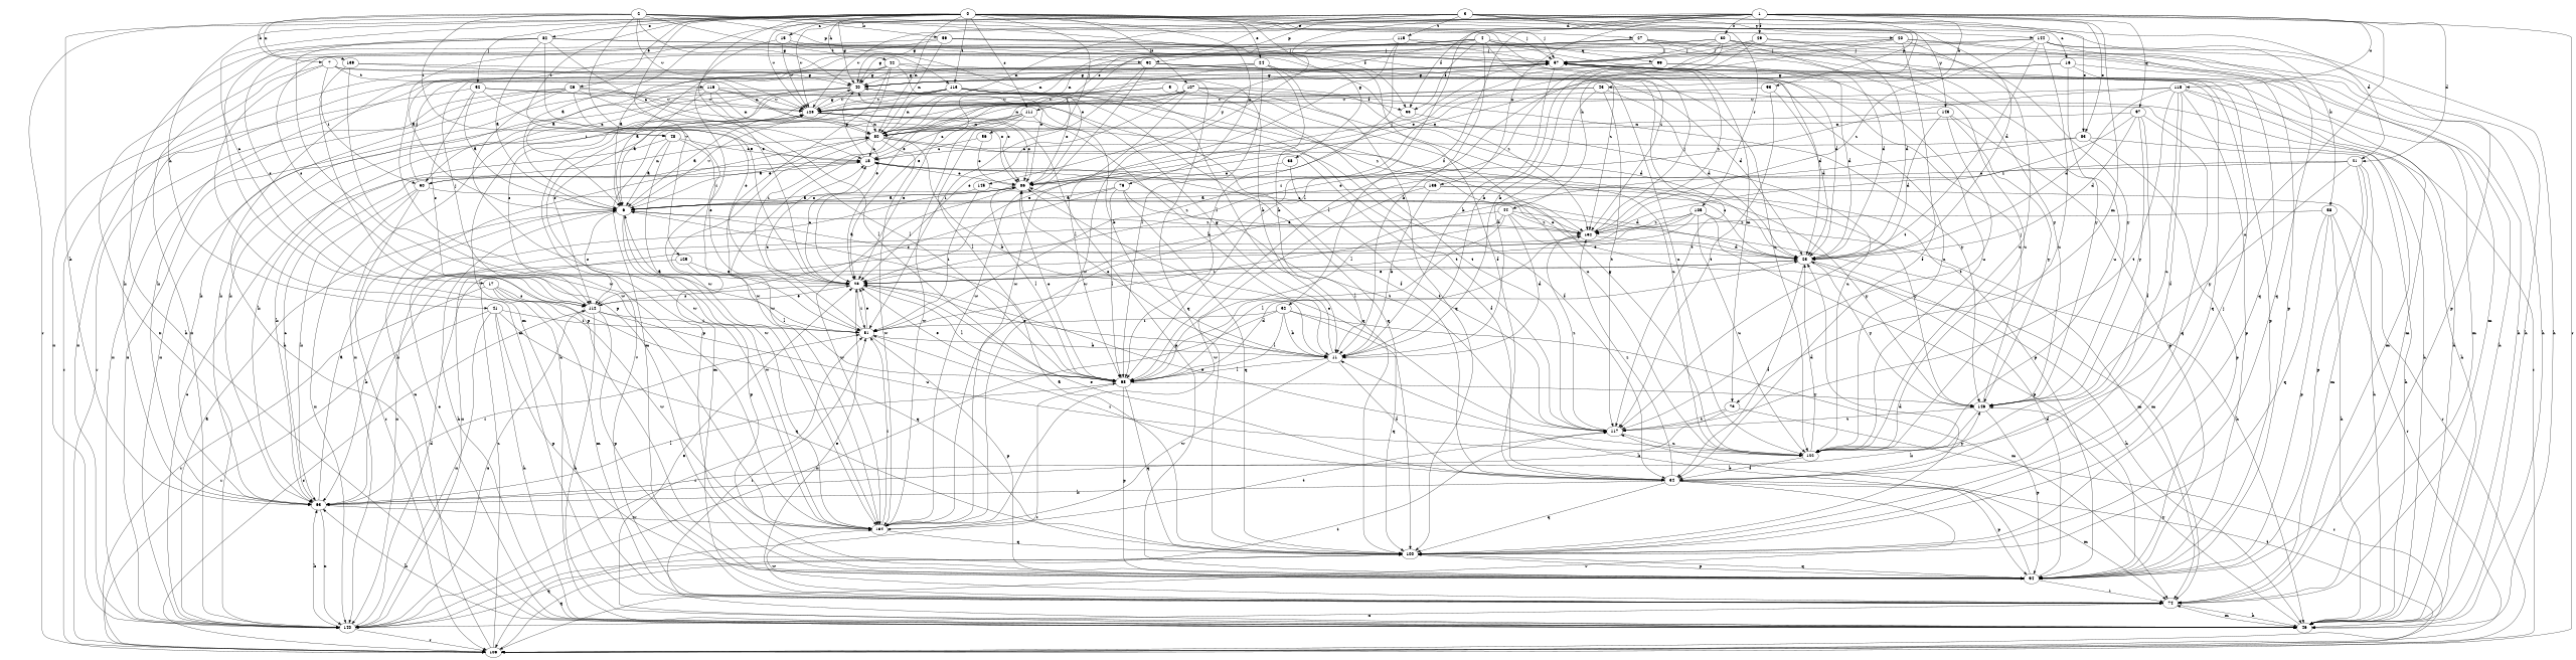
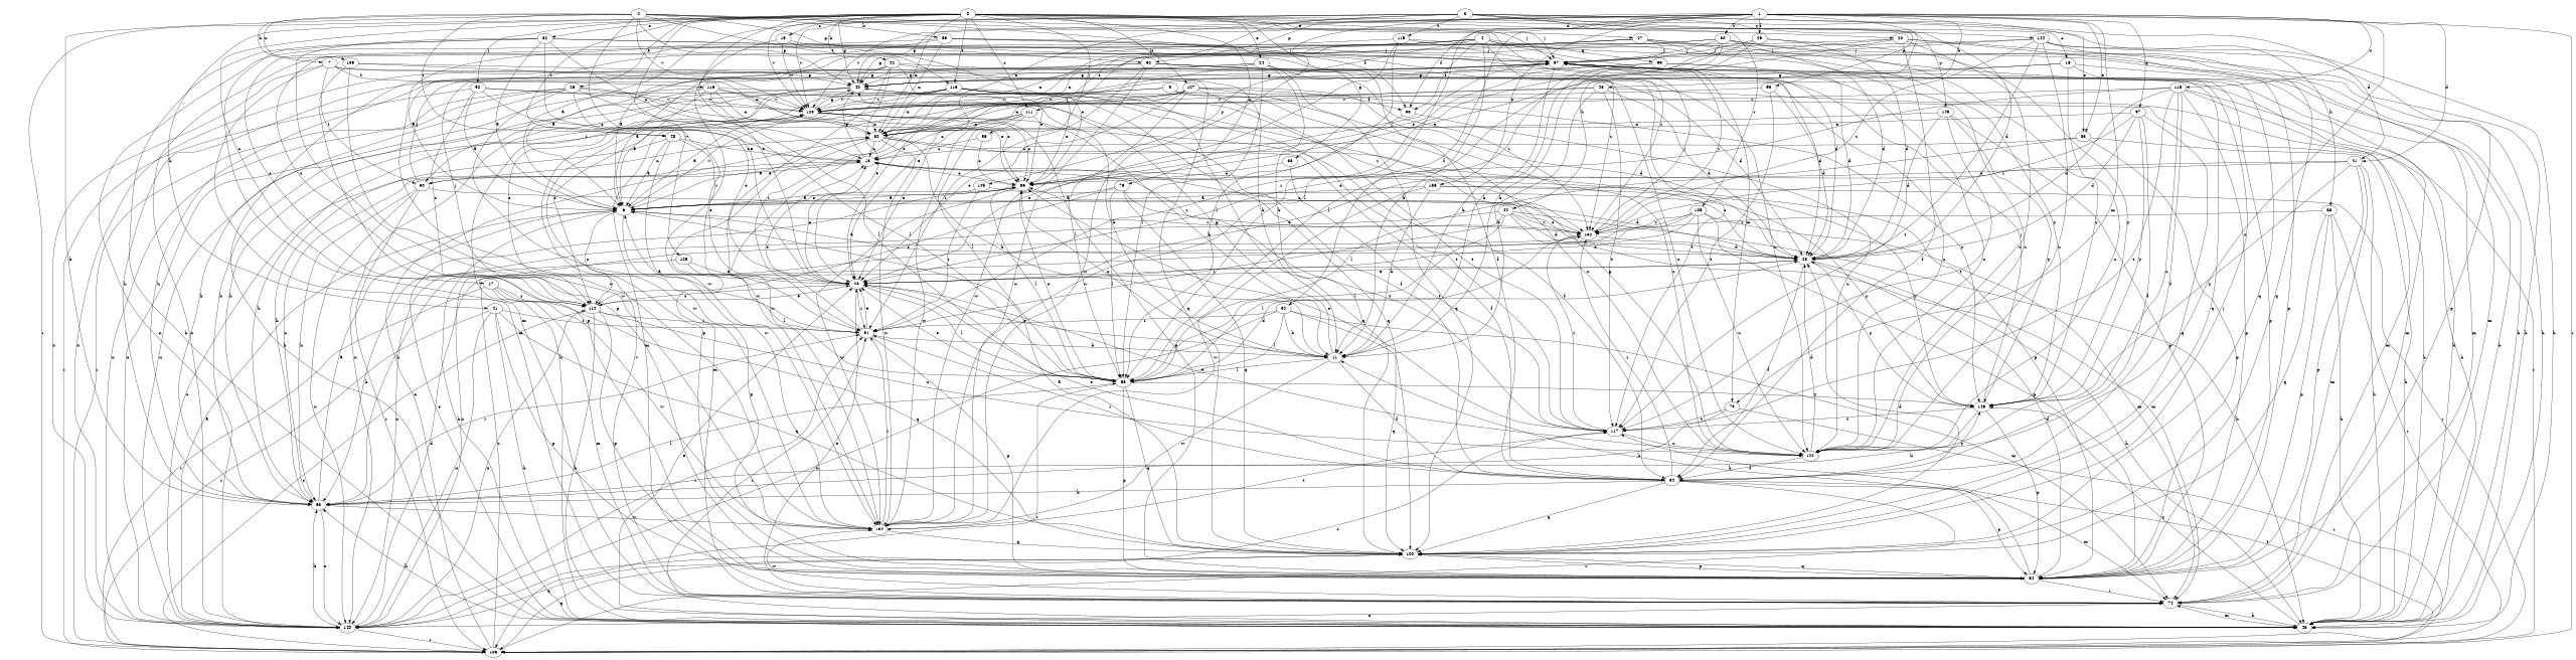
  strict digraph {
    0
    15
    16
    17
    20
    24
    26
    27
    28
    38
    41
    42
    48
    52
    56
    57
    58
    76
    80
    82
    105
    106
    107
    111
    113
    125
    128
    134
    86
    40
    122
    46
    74
    112
    100
    140
    94
    34
    68
    63
    152
    11
    51
    6
    23
    146
    18
    117
    1
    21
    29
    30
    32
    33
    43
    44
    73
    83
    92
    97
    118
    136
    2
    7
    59
    139
    50
    116
    3
    93
    115
    143
    144
    4
    99
    145
    5
    0 -> 15 [label=c]
    0 -> 16 [label=c]
    0 -> 17 [label=c]
    0 -> 20 [label=d]
    0 -> 24 [label=e]
    0 -> 26 [label=e]
    0 -> 27 [label=e]
    0 -> 28 [label=e]
    0 -> 38 [label=g]
    0 -> 41 [label=h]
    0 -> 42 [label=h]
    0 -> 48 [label=i]
    0 -> 52 [label=j]
    0 -> 56 [label=j]
    0 -> 57 [label=j]
    0 -> 58 [label=k]
    0 -> 76 [label=n]
    0 -> 80 [label=n]
    0 -> 82 [label=o]
    0 -> 105 [label=r]
    0 -> 106 [label=r]
    0 -> 107 [label=s]
    0 -> 111 [label=s]
    0 -> 113 [label=t]
    0 -> 125 [label=v]
    0 -> 128 [label=v]
    15 -> 57 [label=j]
    15 -> 128 [label=v]
    15 -> 134 [label=w]
    15 -> 86 [label=o]
    16 -> 86 [label=o]
    16 -> 40 [label=g]
    16 -> 122 [label=u]
    16 -> 46 [label=h]
    16 -> 74 [label=m]
    17 -> 106 [label=r]
    17 -> 134 [label=w]
    17 -> 74 [label=m]
    17 -> 112 [label=s]
    17 -> 100 [label=q]
    20 -> 57 [label=j]
    20 -> 134 [label=w]
    20 -> 122 [label=u]
    20 -> 46 [label=h]
    20 -> 140 [label=x]
    20 -> 94 [label=p]
    20 -> 34 [label=f]
    24 -> 40 [label=g]
    24 -> 100 [label=q]
    24 -> 68 [label=l]
    24 -> 63 [label=k]
    24 -> 152 [label=z]
    24 -> 11 [label=b]
    24 -> 51 [label=i]
    26 -> 28 [label=e]
    26 -> 106 [label=r]
    26 -> 128 [label=v]
    26 -> 134 [label=w]
    26 -> 86 [label=o]
    26 -> 140 [label=x]
    26 -> 68 [label=l]
    26 -> 63 [label=k]
    27 -> 28 [label=e]
    27 -> 57 [label=j]
    27 -> 40 [label=g]
    27 -> 100 [label=q]
    27 -> 6 [label=a]
    27 -> 23 [label=d]
    27 -> 146 [label=y]
    28 -> 112 [label=s]
    28 -> 68 [label=l]
    28 -> 51 [label=i]
    28 -> 18 [label=c]
    38 -> 86 [label=o]
    38 -> 117 [label=t]
    41 -> 106 [label=r]
    41 -> 46 [label=h]
    41 -> 100 [label=q]
    41 -> 140 [label=x]
    41 -> 94 [label=p]
    41 -> 51 [label=i]
    42 -> 28 [label=e]
    42 -> 134 [label=w]
    42 -> 86 [label=o]
    42 -> 40 [label=g]
    42 -> 122 [label=u]
    42 -> 46 [label=h]
    42 -> 11 [label=b]
    42 -> 6 [label=a]
    48 -> 28 [label=e]
    48 -> 134 [label=w]
    48 -> 63 [label=k]
    48 -> 6 [label=a]
    48 -> 18 [label=c]
    52 -> 106 [label=r]
    52 -> 128 [label=v]
    52 -> 112 [label=s]
    52 -> 11 [label=b]
    52 -> 6 [label=a]
    52 -> 18 [label=c]
    56 -> 86 [label=o]
    56 -> 18 [label=c]
    57 -> 40 [label=g]
    57 -> 46 [label=h]
    57 -> 100 [label=q]
    57 -> 94 [label=p]
    57 -> 63 [label=k]
    57 -> 152 [label=z]
    57 -> 11 [label=b]
    57 -> 23 [label=d]
    58 -> 106 [label=r]
    58 -> 46 [label=h]
    58 -> 100 [label=q]
    58 -> 94 [label=p]
    58 -> 152 [label=z]
    76 -> 112 [label=s]
    76 -> 100 [label=q]
    76 -> 68 [label=l]
    76 -> 152 [label=z]
    76 -> 6 [label=a]
    80 -> 57 [label=j]
    80 -> 134 [label=w]
    80 -> 74 [label=m]
    80 -> 94 [label=p]
    80 -> 34 [label=f]
    80 -> 11 [label=b]
    80 -> 6 [label=a]
    80 -> 18 [label=c]
    82 -> 57 [label=j]
    82 -> 46 [label=h]
    82 -> 74 [label=m]
    82 -> 94 [label=p]
    82 -> 34 [label=f]
    82 -> 51 [label=i]
    82 -> 6 [label=a]
    82 -> 18 [label=c]
    105 -> 28 [label=e]
    105 -> 122 [label=u]
    105 -> 74 [label=m]
    105 -> 140 [label=x]
    105 -> 94 [label=p]
    105 -> 63 [label=k]
    105 -> 152 [label=z]
    106 -> 80 [label=n]
    106 -> 112 [label=s]
    106 -> 100 [label=q]
    106 -> 152 [label=z]
    106 -> 117 [label=t]
    107 -> 28 [label=e]
    107 -> 128 [label=v]
    107 -> 134 [label=w]
    107 -> 122 [label=u]
    107 -> 74 [label=m]
    107 -> 112 [label=s]
    107 -> 68 [label=l]
    107 -> 23 [label=d]
    107 -> 146 [label=y]
    107 -> 117 [label=t]
    111 -> 28 [label=e]
    111 -> 80 [label=n]
    111 -> 134 [label=w]
    111 -> 68 [label=l]
    111 -> 11 [label=b]
    111 -> 18 [label=c]
    113 -> 80 [label=n]
    113 -> 128 [label=v]
    113 -> 86 [label=o]
    113 -> 122 [label=u]
    113 -> 100 [label=q]
    113 -> 140 [label=x]
    113 -> 94 [label=p]
    113 -> 63 [label=k]
    113 -> 152 [label=z]
    113 -> 117 [label=t]
    125 -> 28 [label=e]
    125 -> 68 [label=l]
    125 -> 63 [label=k]
    128 -> 80 [label=n]
    128 -> 86 [label=o]
    128 -> 40 [label=g]
    128 -> 94 [label=p]
    128 -> 34 [label=f]
    128 -> 63 [label=k]
    128 -> 6 [label=a]
    134 -> 100 [label=q]
    134 -> 51 [label=i]
    134 -> 117 [label=t]
    86 -> 57 [label=j]
    86 -> 134 [label=w]
    86 -> 68 [label=l]
    86 -> 6 [label=a]
    40 -> 128 [label=v]
    40 -> 46 [label=h]
    40 -> 112 [label=s]
    40 -> 100 [label=q]
    40 -> 140 [label=x]
    122 -> 28 [label=e]
    122 -> 40 [label=g]
    122 -> 34 [label=f]
    122 -> 23 [label=d]
    46 -> 28 [label=e]
    46 -> 86 [label=o]
    46 -> 74 [label=m]
    46 -> 63 [label=k]
    46 -> 51 [label=i]
    46 -> 146 [label=y]
    74 -> 28 [label=e]
    74 -> 128 [label=v]
    74 -> 134 [label=w]
    74 -> 46 [label=h]
    74 -> 140 [label=x]
    112 -> 28 [label=e]
    112 -> 57 [label=j]
    112 -> 122 [label=u]
    112 -> 46 [label=h]
    112 -> 140 [label=x]
    112 -> 94 [label=p]
    112 -> 51 [label=i]
    100 -> 57 [label=j]
    100 -> 94 [label=p]
    100 -> 6 [label=a]
    100 -> 23 [label=d]
    140 -> 106 [label=r]
    140 -> 100 [label=q]
    140 -> 63 [label=k]
    140 -> 51 [label=i]
    140 -> 6 [label=a]
    140 -> 23 [label=d]
    140 -> 18 [label=c]
    140 -> 117 [label=t]
    94 -> 74 [label=i]
    94 -> 100 [label=q]
    94 -> 11 [label=b]
    94 -> 23 [label=d]
    34 -> 28 [label=e]
    34 -> 106 [label=r]
    34 -> 74 [label=m]
    34 -> 100 [label=q]
    34 -> 94 [label=p]
    34 -> 63 [label=k]
    34 -> 152 [label=z]
    34 -> 51 [label=i]
    34 -> 146 [label=y]
    68 -> 28 [label=e]
    68 -> 106 [label=r]
    68 -> 86 [label=o]
    68 -> 100 [label=q]
    68 -> 94 [label=p]
    68 -> 23 [label=d]
    68 -> 146 [label=y]
    63 -> 134 [label=w]
    63 -> 140 [label=x]
    63 -> 68 [label=l]
    63 -> 51 [label=i]
    63 -> 6 [label=a]
    63 -> 18 [label=c]
    152 -> 57 [label=j]
    152 -> 68 [label=l]
    152 -> 23 [label=d]
    152 -> 18 [label=c]
    11 -> 28 [label=e]
    11 -> 134 [label=w]
    11 -> 86 [label=o]
    11 -> 40 [label=g]
    11 -> 34 [label=f]
    11 -> 68 [label=l]
    51 -> 28 [label=e]
    51 -> 94 [label=p]
    51 -> 11 [label=b]
    51 -> 6 [label=a]
    51 -> 18 [label=c]
    6 -> 128 [label=v]
-   6 -> 134 [label=w]
    6 -> 86 [label=o]
    6 -> 46 [label=h]
    6 -> 112 [label=s]
    6 -> 94 [label=p]
    6 -> 152 [label=z]
    23 -> 28 [label=e]
    23 -> 86 [label=o]
    23 -> 46 [label=h]
    23 -> 34 [label=f]
    23 -> 6 [label=a]
    23 -> 146 [label=y]
    23 -> 18 [label=c]
    146 -> 57 [label=j]
    146 -> 94 [label=p]
    146 -> 63 [label=k]
    146 -> 117 [label=t]
    18 -> 86 [label=o]
    18 -> 40 [label=g]
    18 -> 117 [label=t]
    18 -> 50 [label=e]
    117 -> 86 [label=o]
    117 -> 122 [label=u]
    117 -> 152 [label=z]
    1 -> 106 [label=r]
    1 -> 128 [label=v]
    1 -> 134 [label=w]
    1 -> 40 [label=g]
    1 -> 122 [label=u]
    1 -> 68 [label=l]
    1 -> 21 [label=d]
    1 -> 29 [label=f]
    1 -> 30 [label=f]
    1 -> 32 [label=f]
    1 -> 33 [label=f]
    1 -> 43 [label=h]
    1 -> 44 [label=h]
    1 -> 73 [label=m]
    1 -> 83 [label=o]
    1 -> 92 [label=p]
    1 -> 97 [label=q]
    1 -> 118 [label=u]
    1 -> 136 [label=x]
    21 -> 28 [label=e]
    21 -> 86 [label=o]
    21 -> 46 [label=h]
    21 -> 74 [label=m]
    21 -> 94 [label=p]
    21 -> 146 [label=y]
    29 -> 57 [label=j]
    29 -> 11 [label=b]
    29 -> 51 [label=i]
    29 -> 23 [label=d]
    29 -> 146 [label=y]
    30 -> 57 [label=j]
    30 -> 80 [label=n]
    30 -> 122 [label=u]
    30 -> 46 [label=h]
    30 -> 112 [label=s]
    30 -> 68 [label=l]
    30 -> 11 [label=b]
    30 -> 146 [label=y]
    32 -> 74 [label=m]
    32 -> 100 [label=q]
    32 -> 140 [label=x]
    32 -> 68 [label=l]
    32 -> 11 [label=b]
    32 -> 51 [label=i]
    33 -> 28 [label=e]
    33 -> 122 [label=u]
    43 -> 80 [label=n]
    43 -> 128 [label=v]
    43 -> 46 [label=h]
    43 -> 11 [label=b]
    43 -> 23 [label=d]
    43 -> 117 [label=t]
    44 -> 46 [label=h]
    44 -> 74 [label=m]
    44 -> 140 [label=x]
    44 -> 68 [label=l]
    44 -> 152 [label=z]
    44 -> 51 [label=i]
-   44 -> 11 [label=d]
+   44 -> 23 [label=d]
    73 -> 106 [label=r]
    73 -> 63 [label=k]
    73 -> 117 [label=t]
    83 -> 46 [label=h]
    83 -> 94 [label=p]
    83 -> 68 [label=l]
    83 -> 18 [label=c]
    92 -> 134 [label=w]
    92 -> 40 [label=g]
    92 -> 122 [label=u]
    92 -> 74 [label=m]
    92 -> 140 [label=x]
    92 -> 51 [label=i]
    92 -> 117 [label=t]
    97 -> 80 [label=n]
    97 -> 100 [label=q]
    97 -> 34 [label=f]
    97 -> 152 [label=z]
    97 -> 23 [label=d]
    97 -> 146 [label=y]
    118 -> 28 [label=e]
    118 -> 106 [label=r]
    118 -> 128 [label=v]
    118 -> 122 [label=u]
    118 -> 74 [label=m]
    118 -> 94 [label=p]
    118 -> 34 [label=f]
    118 -> 23 [label=d]
    118 -> 117 [label=t]
    136 -> 106 [label=r]
    136 -> 134 [label=w]
    136 -> 11 [label=b]
    136 -> 6 [label=a]
    136 -> 146 [label=y]
    2 -> 28 [label=e]
    2 -> 48 [label=i]
    2 -> 57 [label=j]
    2 -> 113 [label=t]
    2 -> 128 [label=v]
    2 -> 40 [label=g]
    2 -> 63 [label=k]
    2 -> 152 [label=z]
    2 -> 33 [label=f]
    2 -> 92 [label=p]
    2 -> 7 [label=b]
    2 -> 59 [label=k]
    2 -> 139 [label=x]
    7 -> 74 [label=m]
    7 -> 100 [label=q]
    7 -> 140 [label=x]
    7 -> 23 [label=d]
    7 -> 50 [label=i]
    7 -> 116 [label=t]
    59 -> 57 [label=j]
    59 -> 80 [label=n]
    59 -> 134 [label=w]
    59 -> 122 [label=u]
    59 -> 6 [label=a]
    59 -> 23 [label=d]
    139 -> 80 [label=n]
    139 -> 134 [label=w]
    139 -> 40 [label=g]
    139 -> 94 [label=p]
    50 -> 57 [label=j]
    50 -> 80 [label=n]
    50 -> 106 [label=r]
    50 -> 140 [label=x]
    50 -> 63 [label=k]
    50 -> 23 [label=d]
    116 -> 80 [label=n]
    116 -> 128 [label=v]
    116 -> 86 [label=o]
    116 -> 140 [label=x]
    116 -> 34 [label=f]
    116 -> 68 [label=l]
    116 -> 63 [label=k]
    116 -> 6 [label=a]
    3 -> 28 [label=e]
    3 -> 80 [label=n]
    3 -> 128 [label=v]
    3 -> 40 [label=g]
    3 -> 6 [label=a]
    3 -> 23 [label=d]
    3 -> 21 [label=d]
    3 -> 83 [label=o]
    3 -> 93 [label=p]
    3 -> 115 [label=t]
    3 -> 143 [label=y]
    3 -> 144 [label=y]
    93 -> 128 [label=v]
    93 -> 23 [label=d]
    93 -> 117 [label=t]
    115 -> 57 [label=j]
    115 -> 134 [label=w]
    115 -> 74 [label=m]
    115 -> 68 [label=l]
    115 -> 6 [label=a]
    143 -> 80 [label=n]
    143 -> 94 [label=p]
    143 -> 23 [label=d]
    143 -> 146 [label=y]
    143 -> 117 [label=t]
    144 -> 57 [label=j]
    144 -> 80 [label=n]
    144 -> 122 [label=u]
    144 -> 46 [label=h]
    144 -> 100 [label=q]
    144 -> 94 [label=p]
    144 -> 152 [label=z]
    144 -> 117 [label=t]
    4 -> 111 [label=s]
    4 -> 46 [label=h]
    4 -> 112 [label=s]
    4 -> 140 [label=x]
    4 -> 152 [label=z]
    4 -> 11 [label=b]
    4 -> 33 [label=f]
    4 -> 73 [label=m]
    4 -> 99 [label=q]
    4 -> 145 [label=y]
    99 -> 86 [label=o]
    99 -> 40 [label=g]
    99 -> 122 [label=u]
    99 -> 23 [label=d]
    145 -> 51 [label=i]
    145 -> 6 [label=a]
    145 -> 146 [label=y]
    5 -> 128 [label=v]
    5 -> 46 [label=h]
    5 -> 33 [label=f]
    5 -> 50 [label=i]
  }
